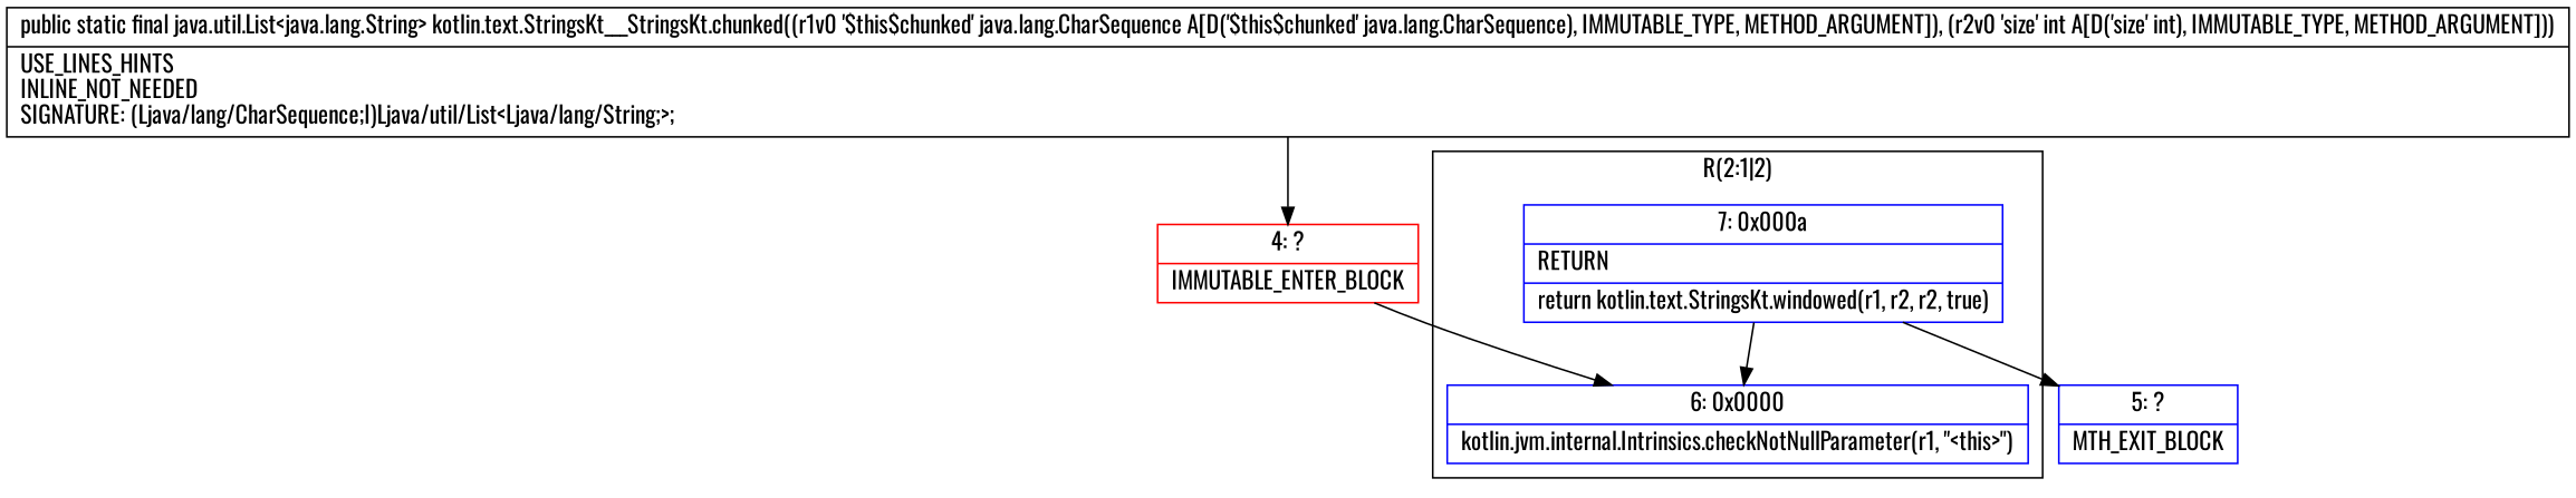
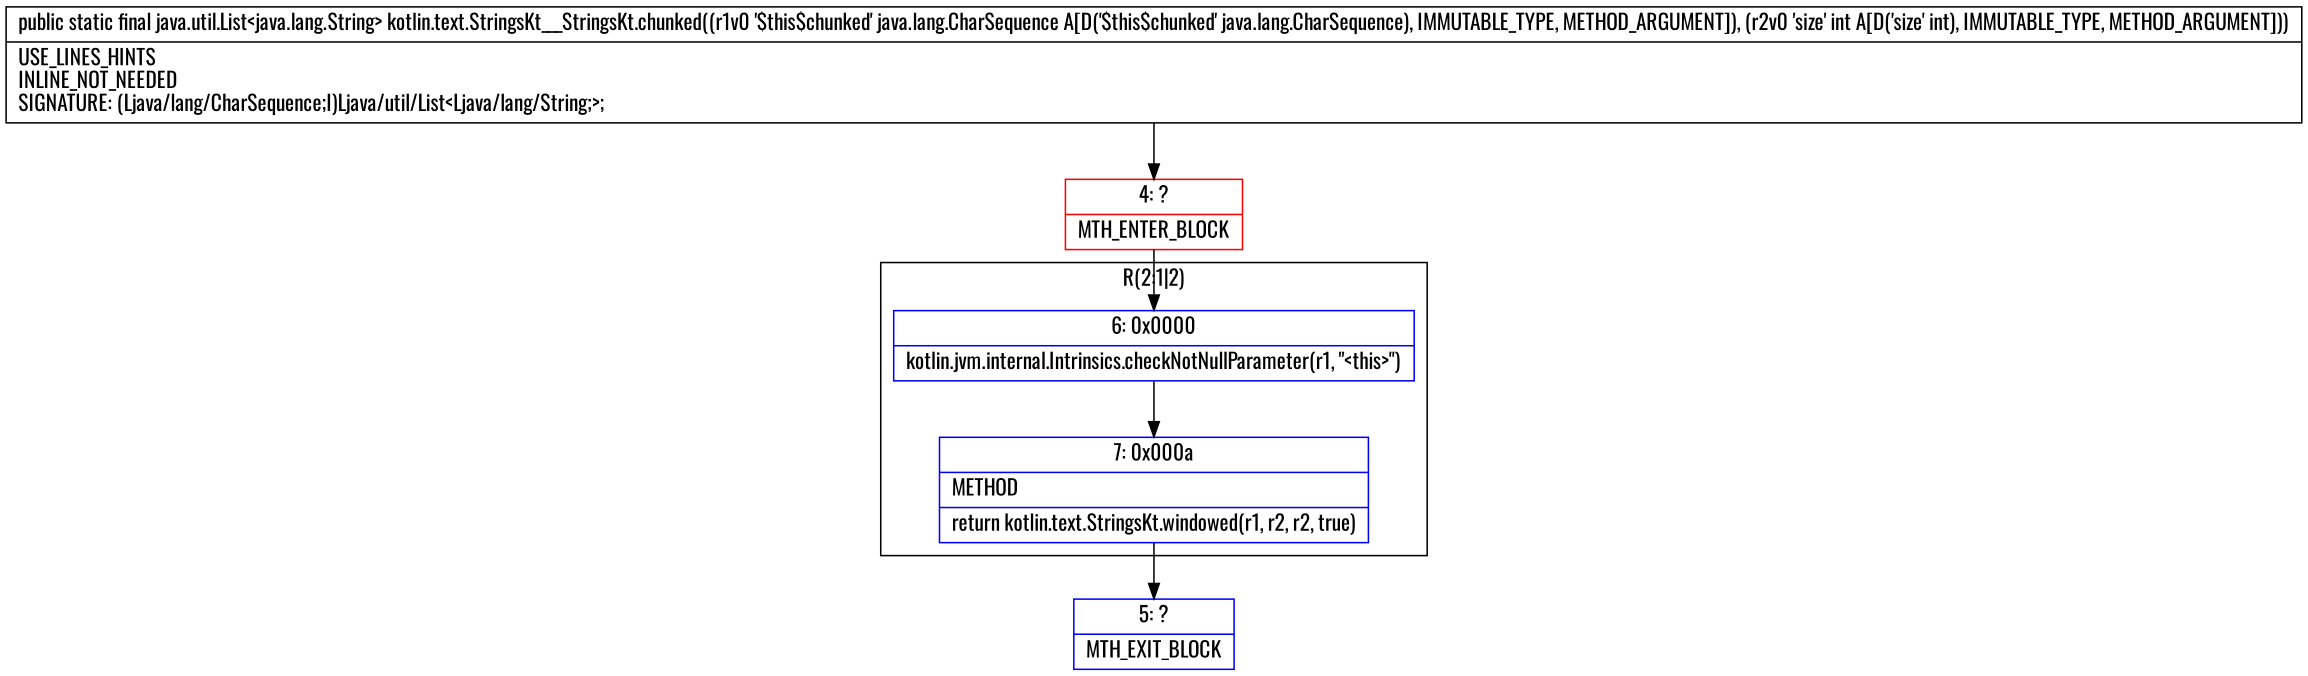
  digraph {
    fontname=Oswald
    node [color=blue fontname=Oswald shape=record]
    edge [fontname=Oswald]
    n1 [label="{6\:\ 0x0000|kotlin.jvm.internal.Intrinsics.checkNotNullParameter(r1, \"\<this\>\")\l}"]
-   n2 [label="{7\:\ 0x000a|RETURN\l|return kotlin.text.StringsKt.windowed(r1, r2, r2, true)\l}"]
+   n2 [label="{7\:\ 0x000a|METHOD\l|return kotlin.text.StringsKt.windowed(r1, r2, r2, true)\l}"]
    n3 [label="{5\:\ ?|MTH_EXIT_BLOCK\l}"]
-   n4 [color=red label="{4\:\ ?|IMMUTABLE_ENTER_BLOCK\l}"]
+   n4 [color=red label="{4\:\ ?|MTH_ENTER_BLOCK\l}"]
    n5 [label="{public static final java.util.List\<java.lang.String\> kotlin.text.StringsKt___StringsKt.chunked((r1v0 '$this$chunked' java.lang.CharSequence A[D('$this$chunked' java.lang.CharSequence), IMMUTABLE_TYPE, METHOD_ARGUMENT]), (r2v0 'size' int A[D('size' int), IMMUTABLE_TYPE, METHOD_ARGUMENT]))  | USE_LINES_HINTS\lINLINE_NOT_NEEDED\lSIGNATURE: (Ljava\/lang\/CharSequence;I)Ljava\/util\/List\<Ljava\/lang\/String;\>;\l}" color=""]
    subgraph cluster_1 {
      label="R(2:1|2)"
      n1
      n2
    }
-   n2 -> n1
+   n1 -> n2
    n2 -> n3
    n4 -> n1
    n5 -> n4
  }
